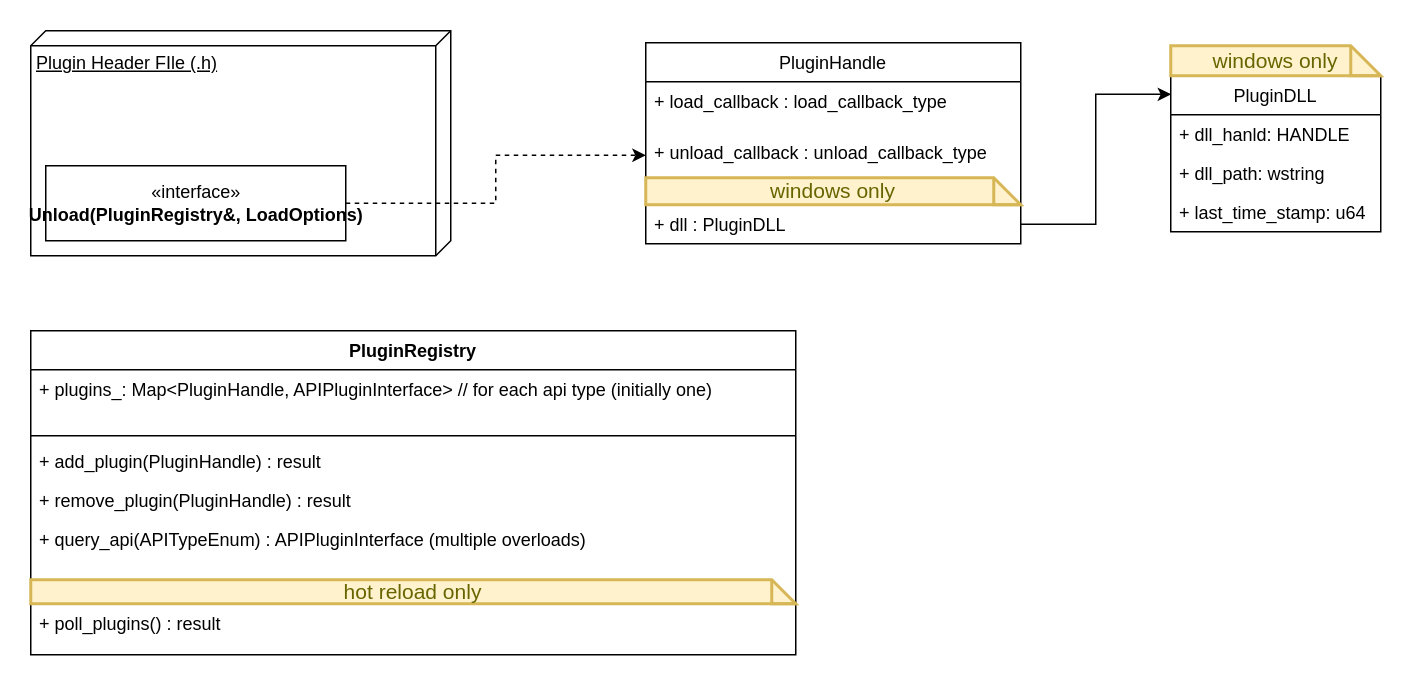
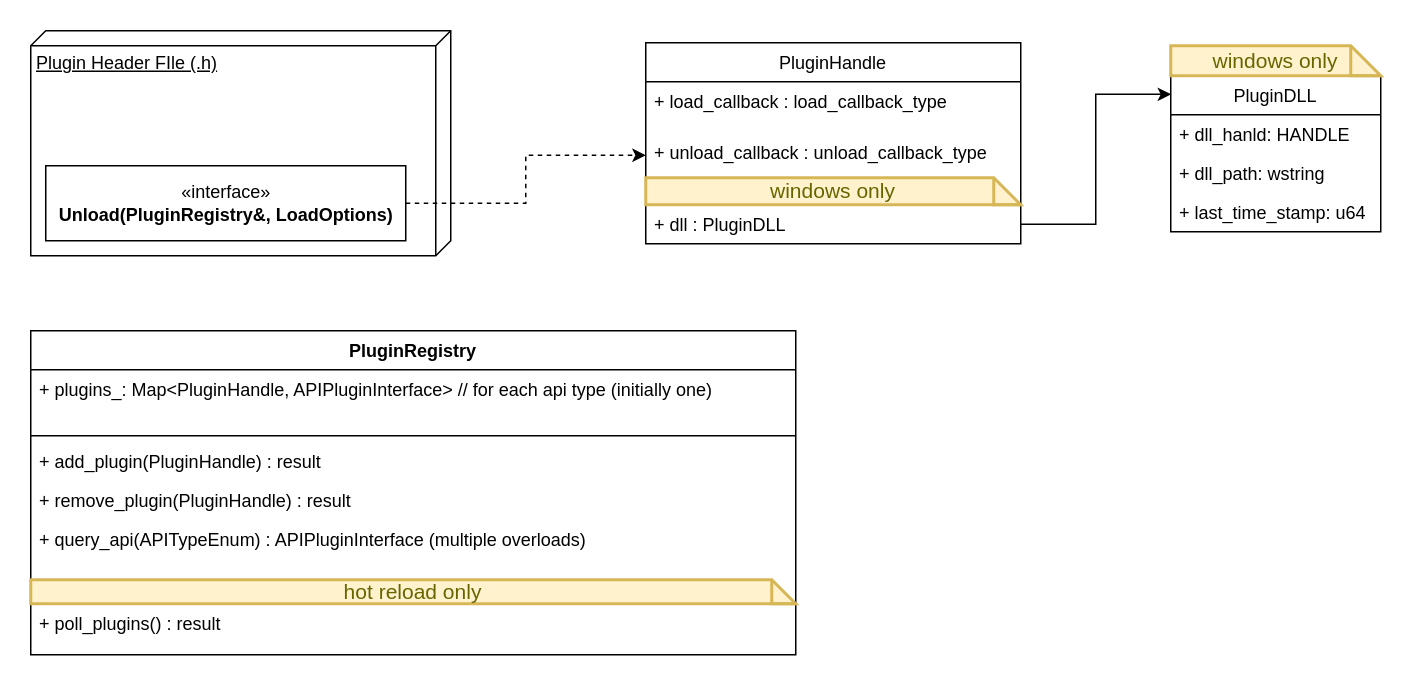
  <mxCell id="0" />
  <mxCell id="1" parent="0" />
  <mxCell id="2" value="&lt;div&gt;Plugin Header FIle (.h)&lt;br&gt;&lt;/div&gt;&lt;div&gt;&lt;br&gt;&lt;/div&gt;" style="verticalAlign=top;align=left;spacingTop=8;spacingLeft=2;spacingRight=12;shape=cube;size=10;direction=south;fontStyle=4;html=1;" vertex="1" parent="1"><mxGeometry x="20" y="20" width="280" height="150" as="geometry" /></mxCell>
  <mxCell id="3" style="edgeStyle=orthogonalEdgeStyle;rounded=0;orthogonalLoop=1;jettySize=auto;html=1;exitX=1;exitY=0.5;exitDx=0;exitDy=0;entryX=0;entryY=0.5;entryDx=0;entryDy=0;dashed=1;" edge="1" parent="1" source="4" target="22"><mxGeometry relative="1" as="geometry" /></mxCell>
- <mxCell id="4" value="«interface»&lt;br&gt;&lt;div&gt;&lt;b&gt;Unload(&lt;/b&gt;&lt;b&gt;PluginRegistry&amp;amp;, LoadOptions)&lt;/b&gt;&lt;/div&gt;" style="html=1;" vertex="1" parent="1"><mxGeometry x="30" y="110" width="200" height="50" as="geometry" /></mxCell>
+ <mxCell id="4" value="«interface»&lt;br&gt;&lt;div&gt;&lt;b&gt;Unload(&lt;/b&gt;&lt;b&gt;PluginRegistry&amp;amp;, LoadOptions)&lt;/b&gt;&lt;/div&gt;" style="html=1;" vertex="1" parent="1"><mxGeometry x="30" y="110" width="240" height="50" as="geometry" /></mxCell>
  <mxCell id="5" value="PluginRegistry&#10;" style="swimlane;fontStyle=1;align=center;verticalAlign=top;childLayout=stackLayout;horizontal=1;startSize=26;horizontalStack=0;resizeParent=1;resizeParentMax=0;resizeLast=0;collapsible=1;marginBottom=0;strokeColor=#000000;fillColor=#ffffff;" vertex="1" parent="1"><mxGeometry x="20" y="220" width="510" height="216" as="geometry" /></mxCell>
  <mxCell id="6" value="+ plugins_: Map&lt;PluginHandle, APIPluginInterface&gt; // for each api type (initially one)" style="text;strokeColor=none;fillColor=none;align=left;verticalAlign=top;spacingLeft=4;spacingRight=4;overflow=hidden;rotatable=0;points=[[0,0.5],[1,0.5]];portConstraint=eastwest;" vertex="1" parent="5"><mxGeometry y="26" width="510" height="34" as="geometry" /></mxCell>
  <mxCell id="7" value="&#10;" style="text;strokeColor=none;fillColor=none;align=left;verticalAlign=top;spacingLeft=4;spacingRight=4;overflow=hidden;rotatable=0;points=[[0,0.5],[1,0.5]];portConstraint=eastwest;" vertex="1" parent="5"><mxGeometry y="60" width="510" height="6" as="geometry" /></mxCell>
  <mxCell id="8" value="" style="line;strokeWidth=1;fillColor=none;align=left;verticalAlign=middle;spacingTop=-1;spacingLeft=3;spacingRight=3;rotatable=0;labelPosition=right;points=[];portConstraint=eastwest;" vertex="1" parent="5"><mxGeometry y="66" width="510" height="8" as="geometry" /></mxCell>
  <mxCell id="9" value="+ add_plugin(PluginHandle) : result" style="text;strokeColor=none;fillColor=none;align=left;verticalAlign=top;spacingLeft=4;spacingRight=4;overflow=hidden;rotatable=0;points=[[0,0.5],[1,0.5]];portConstraint=eastwest;" vertex="1" parent="5"><mxGeometry y="74" width="510" height="26" as="geometry" /></mxCell>
  <mxCell id="10" value="+ remove_plugin(PluginHandle) : result" style="text;strokeColor=none;fillColor=none;align=left;verticalAlign=top;spacingLeft=4;spacingRight=4;overflow=hidden;rotatable=0;points=[[0,0.5],[1,0.5]];portConstraint=eastwest;" vertex="1" parent="5"><mxGeometry y="100" width="510" height="26" as="geometry" /></mxCell>
  <mxCell id="11" value="+ query_api(APITypeEnum) : APIPluginInterface (multiple overloads)" style="text;strokeColor=none;fillColor=none;align=left;verticalAlign=top;spacingLeft=4;spacingRight=4;overflow=hidden;rotatable=0;points=[[0,0.5],[1,0.5]];portConstraint=eastwest;" vertex="1" parent="5"><mxGeometry y="126" width="510" height="26" as="geometry" /></mxCell>
  <mxCell id="12" value="&#10;&#10;" style="text;strokeColor=none;fillColor=none;align=left;verticalAlign=top;spacingLeft=4;spacingRight=4;overflow=hidden;rotatable=0;points=[[0,0.5],[1,0.5]];portConstraint=eastwest;" vertex="1" parent="5"><mxGeometry y="152" width="510" height="14" as="geometry" /></mxCell>
  <mxCell id="13" value="hot reload only" style="shape=note;strokeWidth=2;fontSize=14;size=20;whiteSpace=wrap;html=1;fillColor=#fff2cc;strokeColor=#d6b656;fontColor=#666600;" vertex="1" parent="5"><mxGeometry y="166" width="510" height="16" as="geometry" /></mxCell>
  <mxCell id="14" value="+ poll_plugins() : result&#10;" style="text;strokeColor=none;fillColor=none;align=left;verticalAlign=top;spacingLeft=4;spacingRight=4;overflow=hidden;rotatable=0;points=[[0,0.5],[1,0.5]];portConstraint=eastwest;" vertex="1" parent="5"><mxGeometry y="182" width="510" height="34" as="geometry" /></mxCell>
  <mxCell id="15" value="PluginDLL" style="swimlane;fontStyle=0;childLayout=stackLayout;horizontal=1;startSize=26;fillColor=none;horizontalStack=0;resizeParent=1;resizeParentMax=0;resizeLast=0;collapsible=1;marginBottom=0;strokeColor=#000000;" vertex="1" parent="1"><mxGeometry x="780" y="50" width="140" height="104" as="geometry" /></mxCell>
  <mxCell id="16" value="+ dll_hanld: HANDLE&#10;" style="text;strokeColor=none;fillColor=none;align=left;verticalAlign=top;spacingLeft=4;spacingRight=4;overflow=hidden;rotatable=0;points=[[0,0.5],[1,0.5]];portConstraint=eastwest;" vertex="1" parent="15"><mxGeometry y="26" width="140" height="26" as="geometry" /></mxCell>
  <mxCell id="17" value="+ dll_path: wstring" style="text;strokeColor=none;fillColor=none;align=left;verticalAlign=top;spacingLeft=4;spacingRight=4;overflow=hidden;rotatable=0;points=[[0,0.5],[1,0.5]];portConstraint=eastwest;" vertex="1" parent="15"><mxGeometry y="52" width="140" height="26" as="geometry" /></mxCell>
  <mxCell id="18" value="+ last_time_stamp: u64" style="text;strokeColor=none;fillColor=none;align=left;verticalAlign=top;spacingLeft=4;spacingRight=4;overflow=hidden;rotatable=0;points=[[0,0.5],[1,0.5]];portConstraint=eastwest;" vertex="1" parent="15"><mxGeometry y="78" width="140" height="26" as="geometry" /></mxCell>
  <mxCell id="19" value="&lt;div&gt;windows only&lt;br&gt;&lt;/div&gt;" style="shape=note;strokeWidth=2;fontSize=14;size=20;whiteSpace=wrap;html=1;fillColor=#fff2cc;strokeColor=#d6b656;fontColor=#666600;" vertex="1" parent="1"><mxGeometry x="780" y="30" width="140" height="20" as="geometry" /></mxCell>
  <mxCell id="20" value="PluginHandle" style="swimlane;fontStyle=0;childLayout=stackLayout;horizontal=1;startSize=26;fillColor=none;horizontalStack=0;resizeParent=1;resizeParentMax=0;resizeLast=0;collapsible=1;marginBottom=0;strokeColor=#000000;" vertex="1" parent="1"><mxGeometry x="430" y="28" width="250" height="134" as="geometry" /></mxCell>
  <mxCell id="21" value="+ load_callback : load_callback_type" style="text;strokeColor=none;fillColor=none;align=left;verticalAlign=top;spacingLeft=4;spacingRight=4;overflow=hidden;rotatable=0;points=[[0,0.5],[1,0.5]];portConstraint=eastwest;" vertex="1" parent="20"><mxGeometry y="26" width="250" height="34" as="geometry" /></mxCell>
  <mxCell id="22" value="+ unload_callback : unload_callback_type" style="text;strokeColor=none;fillColor=none;align=left;verticalAlign=top;spacingLeft=4;spacingRight=4;overflow=hidden;rotatable=0;points=[[0,0.5],[1,0.5]];portConstraint=eastwest;" vertex="1" parent="20"><mxGeometry y="60" width="250" height="30" as="geometry" /></mxCell>
  <mxCell id="23" value="&lt;div&gt;windows only&lt;br&gt;&lt;/div&gt;" style="shape=note;strokeWidth=2;fontSize=14;size=20;whiteSpace=wrap;html=1;fillColor=#fff2cc;strokeColor=#d6b656;fontColor=#666600;" vertex="1" parent="20"><mxGeometry y="90" width="250" height="18" as="geometry" /></mxCell>
  <mxCell id="24" value="+ dll : PluginDLL" style="text;strokeColor=none;fillColor=none;align=left;verticalAlign=top;spacingLeft=4;spacingRight=4;overflow=hidden;rotatable=0;points=[[0,0.5],[1,0.5]];portConstraint=eastwest;" vertex="1" parent="20"><mxGeometry y="108" width="250" height="26" as="geometry" /></mxCell>
  <mxCell id="25" style="edgeStyle=orthogonalEdgeStyle;rounded=0;orthogonalLoop=1;jettySize=auto;html=1;exitX=1;exitY=0.5;exitDx=0;exitDy=0;entryX=0.002;entryY=0.119;entryDx=0;entryDy=0;entryPerimeter=0;strokeColor=#000000;" edge="1" parent="1" source="24" target="15"><mxGeometry relative="1" as="geometry" /></mxCell>
